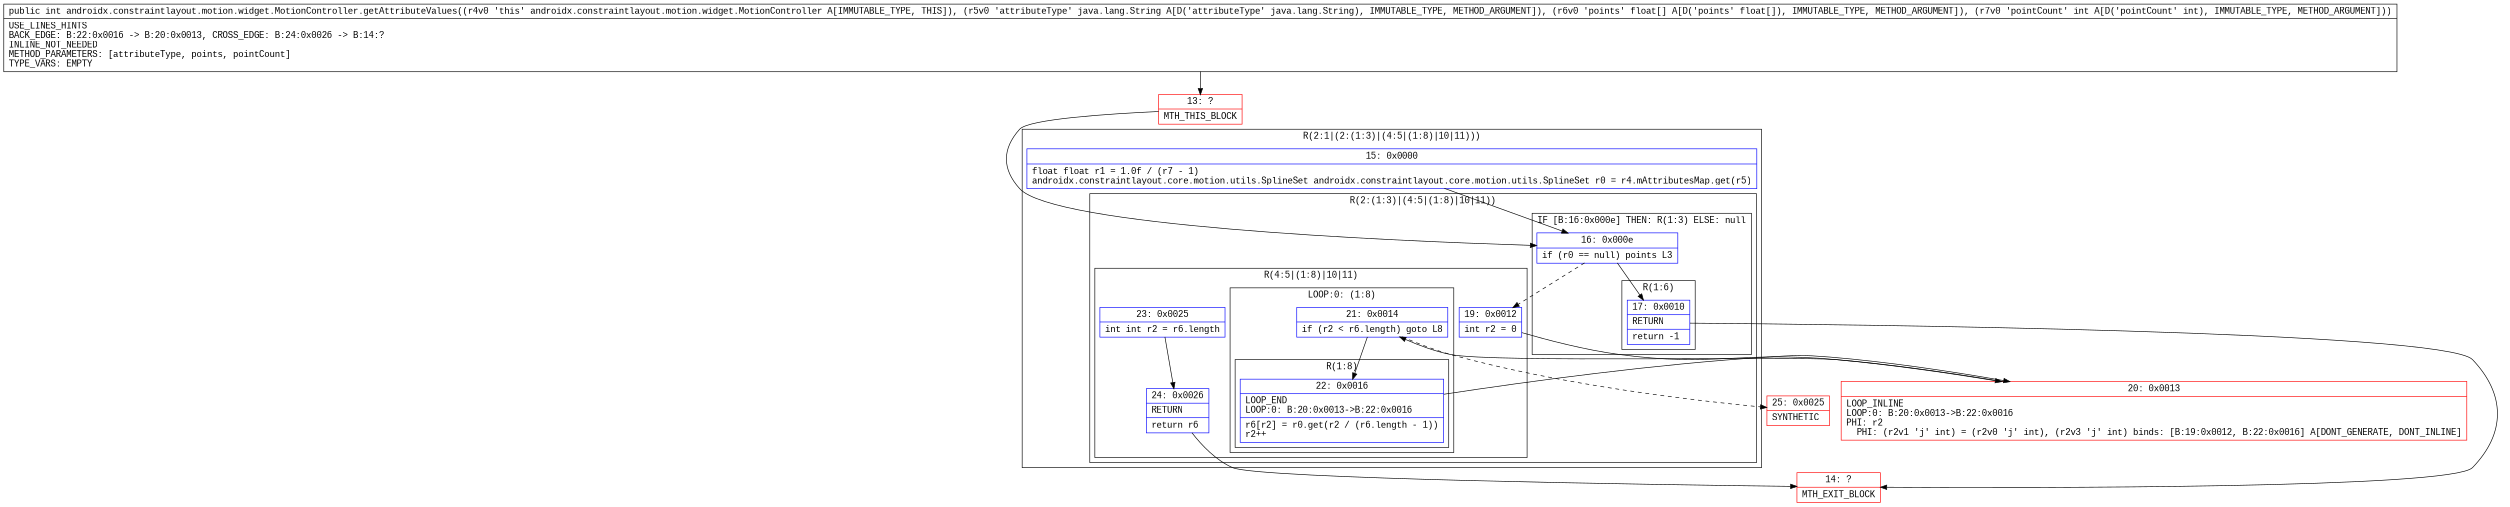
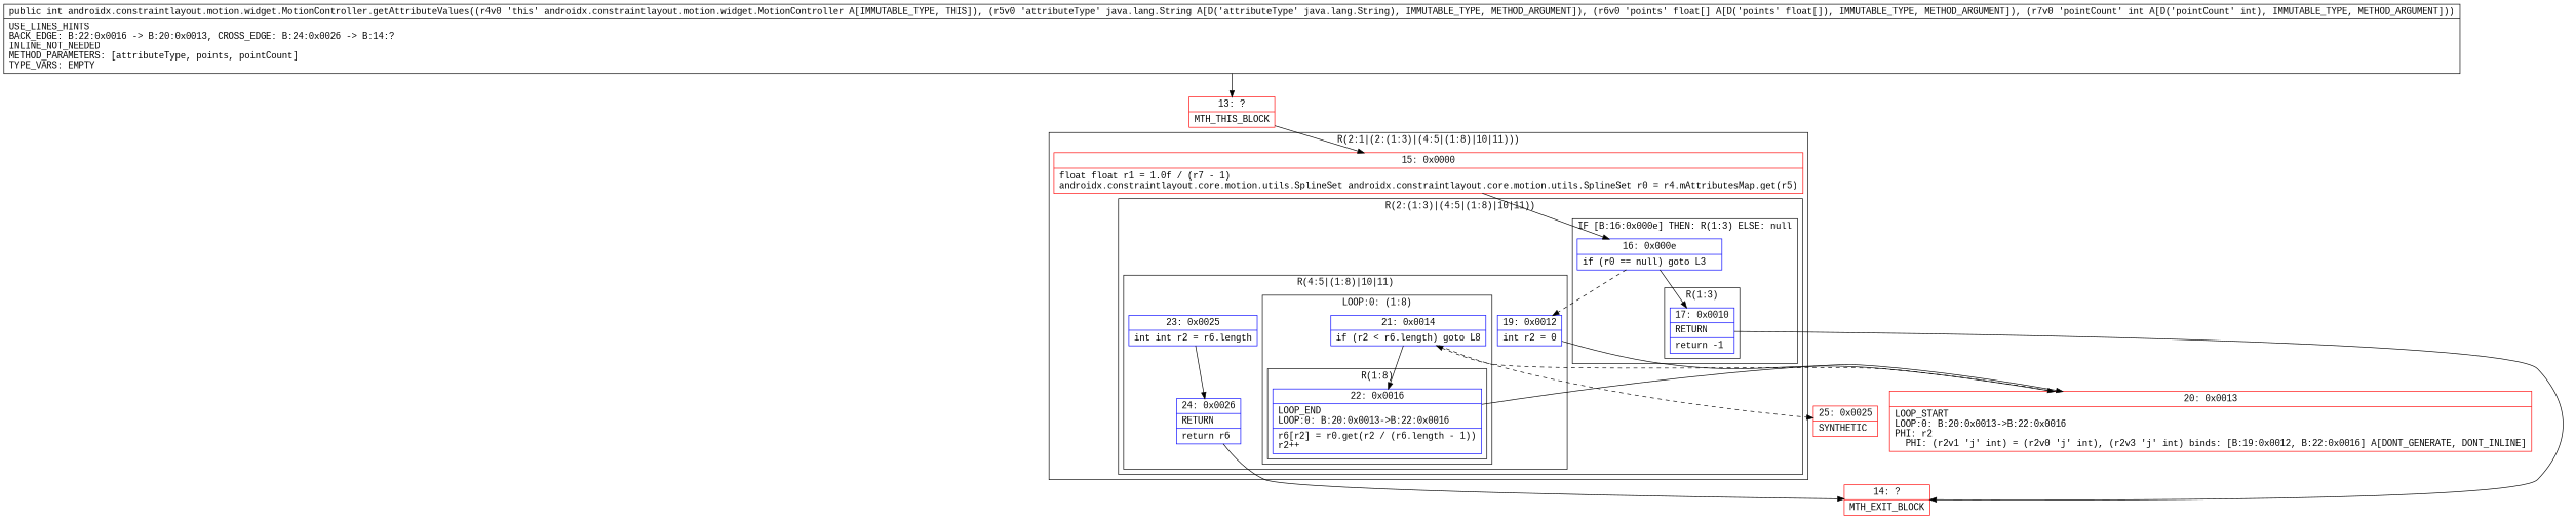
  digraph {
    fontname="Liberation Mono"
    node [color=blue fontname="Liberation Mono" shape=record]
    edge [fontname="Liberation Mono"]
    n1 [label="{17\:\ 0x0010|RETURN\l|return \-1\l}"]
-   n2 [label="{16\:\ 0x000e|if (r0 == null) points L3\l}"]
+   n2 [label="{16\:\ 0x000e|if (r0 == null) goto L3\l}"]
    n3 [label="{22\:\ 0x0016|LOOP_END\lLOOP:0: B:20:0x0013\-\>B:22:0x0016\l|r6[r2] = r0.get(r2 \/ (r6.length \- 1))\lr2++\l}"]
    n4 [label="{21\:\ 0x0014|if (r2 \< r6.length) goto L8\l}"]
    n5 [label="{19\:\ 0x0012|int r2 = 0\l}"]
    n6 [label="{23\:\ 0x0025|int int r2 = r6.length\l}"]
    n7 [label="{24\:\ 0x0026|RETURN\l|return r6\l}"]
-   n8 [label="{15\:\ 0x0000|float float r1 = 1.0f \/ (r7 \- 1)\landroidx.constraintlayout.core.motion.utils.SplineSet androidx.constraintlayout.core.motion.utils.SplineSet r0 = r4.mAttributesMap.get(r5)\l}"]
+   n8 [color=red label="{15\:\ 0x0000|float float r1 = 1.0f \/ (r7 \- 1)\landroidx.constraintlayout.core.motion.utils.SplineSet androidx.constraintlayout.core.motion.utils.SplineSet r0 = r4.mAttributesMap.get(r5)\l}"]
    n9 [color=red label="{14\:\ ?|MTH_EXIT_BLOCK\l}"]
-   n10 [color=red label="{20\:\ 0x0013|LOOP_INLINE\lLOOP:0: B:20:0x0013\-\>B:22:0x0016\lPHI: r2 \l  PHI: (r2v1 'j' int) = (r2v0 'j' int), (r2v3 'j' int) binds: [B:19:0x0012, B:22:0x0016] A[DONT_GENERATE, DONT_INLINE]\l}"]
+   n10 [color=red label="{20\:\ 0x0013|LOOP_START\lLOOP:0: B:20:0x0013\-\>B:22:0x0016\lPHI: r2 \l  PHI: (r2v1 'j' int) = (r2v0 'j' int), (r2v3 'j' int) binds: [B:19:0x0012, B:22:0x0016] A[DONT_GENERATE, DONT_INLINE]\l}"]
    n11 [color=red label="{25\:\ 0x0025|SYNTHETIC\l}"]
    n12 [color=red label="{13\:\ ?|MTH_THIS_BLOCK\l}"]
    n13 [label="{public int androidx.constraintlayout.motion.widget.MotionController.getAttributeValues((r4v0 'this' androidx.constraintlayout.motion.widget.MotionController A[IMMUTABLE_TYPE, THIS]), (r5v0 'attributeType' java.lang.String A[D('attributeType' java.lang.String), IMMUTABLE_TYPE, METHOD_ARGUMENT]), (r6v0 'points' float[] A[D('points' float[]), IMMUTABLE_TYPE, METHOD_ARGUMENT]), (r7v0 'pointCount' int A[D('pointCount' int), IMMUTABLE_TYPE, METHOD_ARGUMENT]))  | USE_LINES_HINTS\lBACK_EDGE: B:22:0x0016 \-\> B:20:0x0013, CROSS_EDGE: B:24:0x0026 \-\> B:14:?\lINLINE_NOT_NEEDED\lMETHOD_PARAMETERS: [attributeType, points, pointCount]\lTYPE_VARS: EMPTY\l}" color=""]
    subgraph cluster_1 {
      label="R(2:1|(2:(1:3)|(4:5|(1:8)|10|11)))"
      n8
      subgraph cluster_2 {
        label="R(2:(1:3)|(4:5|(1:8)|10|11))"
        subgraph cluster_3 {
          label="IF [B:16:0x000e] THEN: R(1:3) ELSE: null"
          n2
          subgraph cluster_4 {
-           label="R(1:6)"
+           label="R(1:3)"
            n1
          }
        }
        subgraph cluster_5 {
          label="R(4:5|(1:8)|10|11)"
          n5
          n6
          n7
          subgraph cluster_6 {
            label="LOOP:0: (1:8)"
            n4
            subgraph cluster_7 {
              label="R(1:8)"
              n3
            }
          }
        }
      }
    }
    n1 -> n9
    n2 -> n1
    n2 -> n5 [style=dashed]
    n3 -> n10
    n4 -> n3
    n4 -> n11 [style=dashed]
    n5 -> n10
    n6 -> n7
    n7 -> n9
    n8 -> n2
-   n10 -> n4
-   n12 -> n2
+   n10 -> n4 [style=dashed]
+   n12 -> n8
    n13 -> n12
  }
